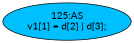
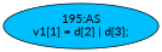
  strict digraph {
    fontname=Lato
-   n1 [ast="<pyverilog.vparser.ast.Assign object at 0x7f4056d88490>" def_var="['v1']" fillcolor=deepskyblue label="125:AS\nv1[1] = d[2] | d[3];" statements="[]" style=filled typ=Assign use_var="['d', 'd']" fontname=Lato]
+   n1 [ast="<pyverilog.vparser.ast.Assign object at 0x7f4056d88490>" def_var="['v1']" fillcolor=deepskyblue label="195:AS\nv1[1] = d[2] | d[3];" statements="[]" style=filled typ=Assign use_var="['d', 'd']" fontname=Lato]
  }
